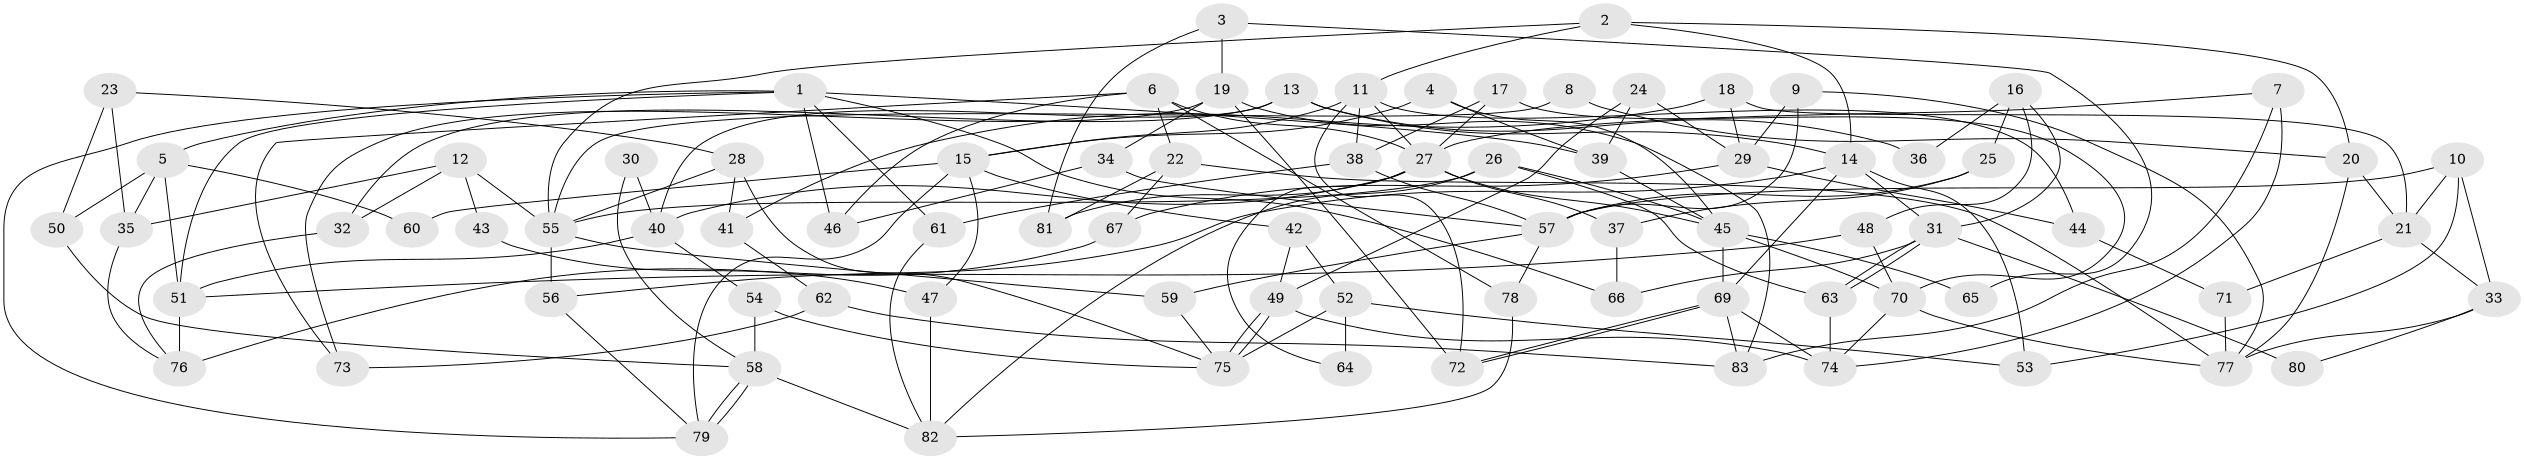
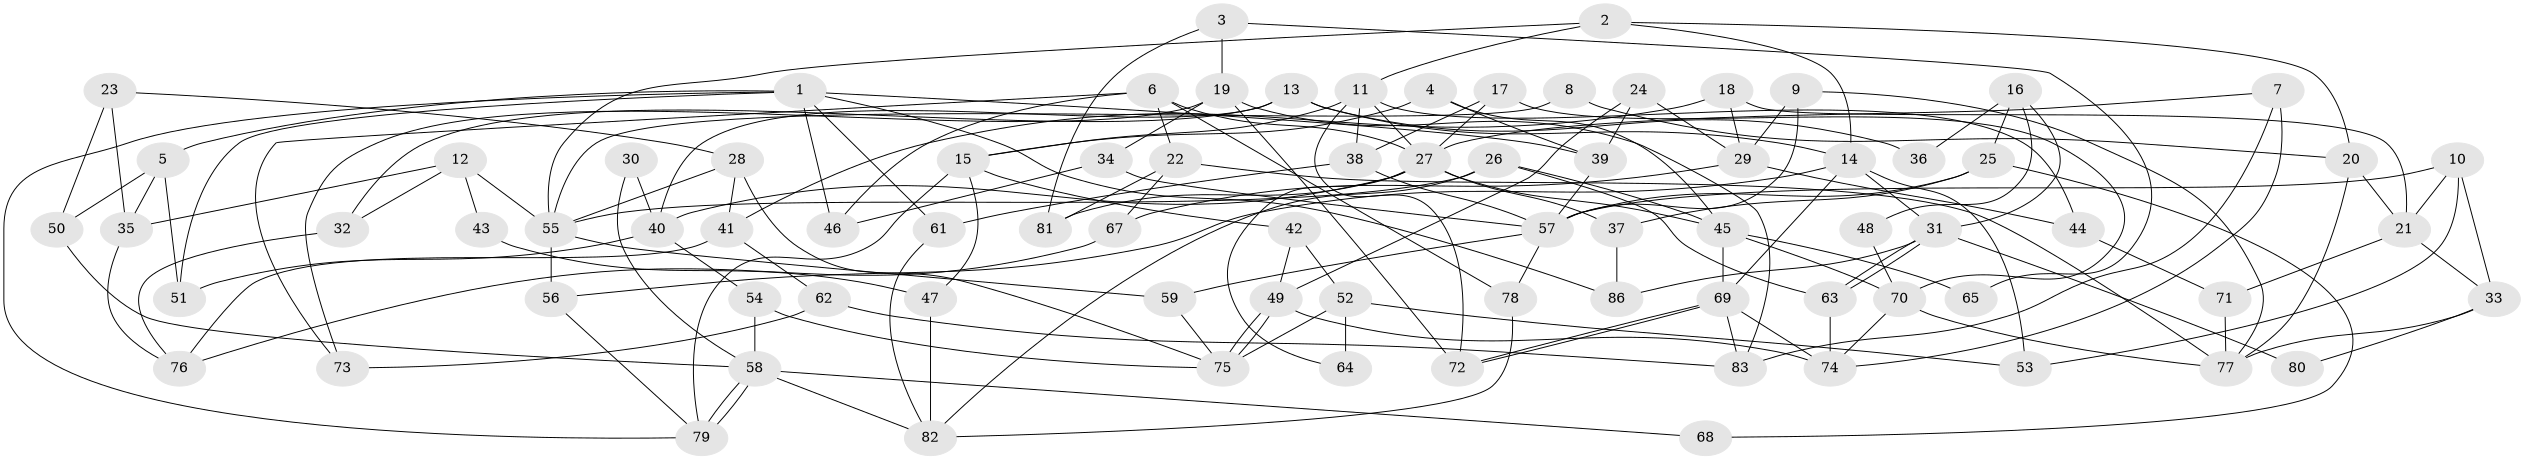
  graph {
    node [color=gray90 style=filled]
    1
    5
    39
    46
    51
    61
-   66
+   66 [label=86]
    79
    35
    50
-   60
    57
    82
    2
    11
    14
    20
    55
    15
    27
    38
    44
    72
    53
    31
    56
    69
    77
    21
    59
    3
    19
    65
    81
    73
    83
    34
    4
    45
    42
    47
    70
    76
    58
    6
    22
    78
    67
    40
    37
    64
    7
    74
    8
    9
    29
    10
    33
    71
    80
    12
    32
    43
    13
    36
    54
    63
    49
    52
    16
    25
    48
+   68
    17
    18
    41
    62
    23
    28
    75
    24
    26
    30
    1 -- 5
    1 -- 39
    1 -- 46
    1 -- 51
    1 -- 61
    1 -- 66
    1 -- 79
    5 -- 51
    5 -- 35
    5 -- 50
-   5 -- 60
-   39 -- 45
+   39 -- 57
    61 -- 82
    35 -- 76
    50 -- 58
    57 -- 59
    57 -- 78
    2 -- 11
    2 -- 14
    2 -- 20
    2 -- 55
    11 -- 15
    11 -- 27
    11 -- 38
    11 -- 44
    11 -- 72
    14 -- 53
    14 -- 31
    14 -- 56
    14 -- 69
    20 -- 77
    20 -- 21
    55 -- 56
    55 -- 59
    15 -- 79
-   15 -- 60
    15 -- 42
    15 -- 47
    27 -- 81
    27 -- 45
    27 -- 40
    27 -- 37
    27 -- 64
    38 -- 61
    38 -- 57
    44 -- 71
    31 -- 66
    31 -- 80
    31 -- 63
    31 -- 63
    56 -- 79
    69 -- 72
    69 -- 72
    69 -- 83
    69 -- 74
    21 -- 33
    21 -- 71
    59 -- 75
    3 -- 19
    3 -- 65
    3 -- 81
    19 -- 72
    19 -- 73
    19 -- 83
    19 -- 34
    34 -- 46
    34 -- 57
    4 -- 39
    4 -- 15
    4 -- 45
    45 -- 69
    45 -- 65
    45 -- 70
    42 -- 49
    42 -- 52
    47 -- 82
    70 -- 77
    70 -- 74
    58 -- 79
    58 -- 79
    58 -- 82
+   58 -- 68
    6 -- 46
    6 -- 27
    6 -- 73
    6 -- 22
    6 -- 78
    22 -- 77
    22 -- 81
    22 -- 67
    78 -- 82
    67 -- 76
    40 -- 51
    40 -- 54
    37 -- 66
    7 -- 27
    7 -- 83
    7 -- 74
    8 -- 20
    8 -- 55
    9 -- 57
    9 -- 77
    9 -- 29
    29 -- 44
    29 -- 67
    10 -- 57
    10 -- 53
    10 -- 21
    10 -- 33
    33 -- 77
    33 -- 80
    71 -- 77
    12 -- 35
    12 -- 55
    12 -- 32
    12 -- 43
    32 -- 76
    43 -- 47
    13 -- 14
    13 -- 40
    13 -- 32
    13 -- 36
    54 -- 58
    54 -- 75
    63 -- 74
    49 -- 74
    49 -- 75
    49 -- 75
    52 -- 53
    52 -- 64
    52 -- 75
    16 -- 31
    16 -- 36
    16 -- 25
    16 -- 48
    25 -- 57
    25 -- 37
-   48 -- 51
+   25 -- 68
    48 -- 70
    17 -- 27
    17 -- 38
    17 -- 70
    18 -- 21
    18 -- 29
    18 -- 41
-   51 -- 76
+   41 -- 76
    41 -- 62
    62 -- 73
    62 -- 83
    23 -- 35
    23 -- 50
    23 -- 28
    28 -- 55
    28 -- 41
    28 -- 75
    24 -- 39
    24 -- 29
    24 -- 49
    26 -- 82
    26 -- 55
    26 -- 45
    26 -- 63
    30 -- 58
    30 -- 40
  }
